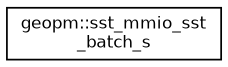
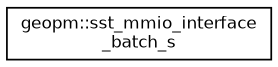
  digraph {
    rankdir=LR
-   n1 [color=black fillcolor=white fontname=Helvetica fontsize=10 height=0.2 label="geopm::sst_mmio_sst\l_batch_s" shape=record style=filled width=0.4]
+   n1 [color=black fillcolor=white fontname=Helvetica fontsize=10 height=0.2 label="geopm::sst_mmio_interface\l_batch_s" shape=record style=filled width=0.4]
  }
